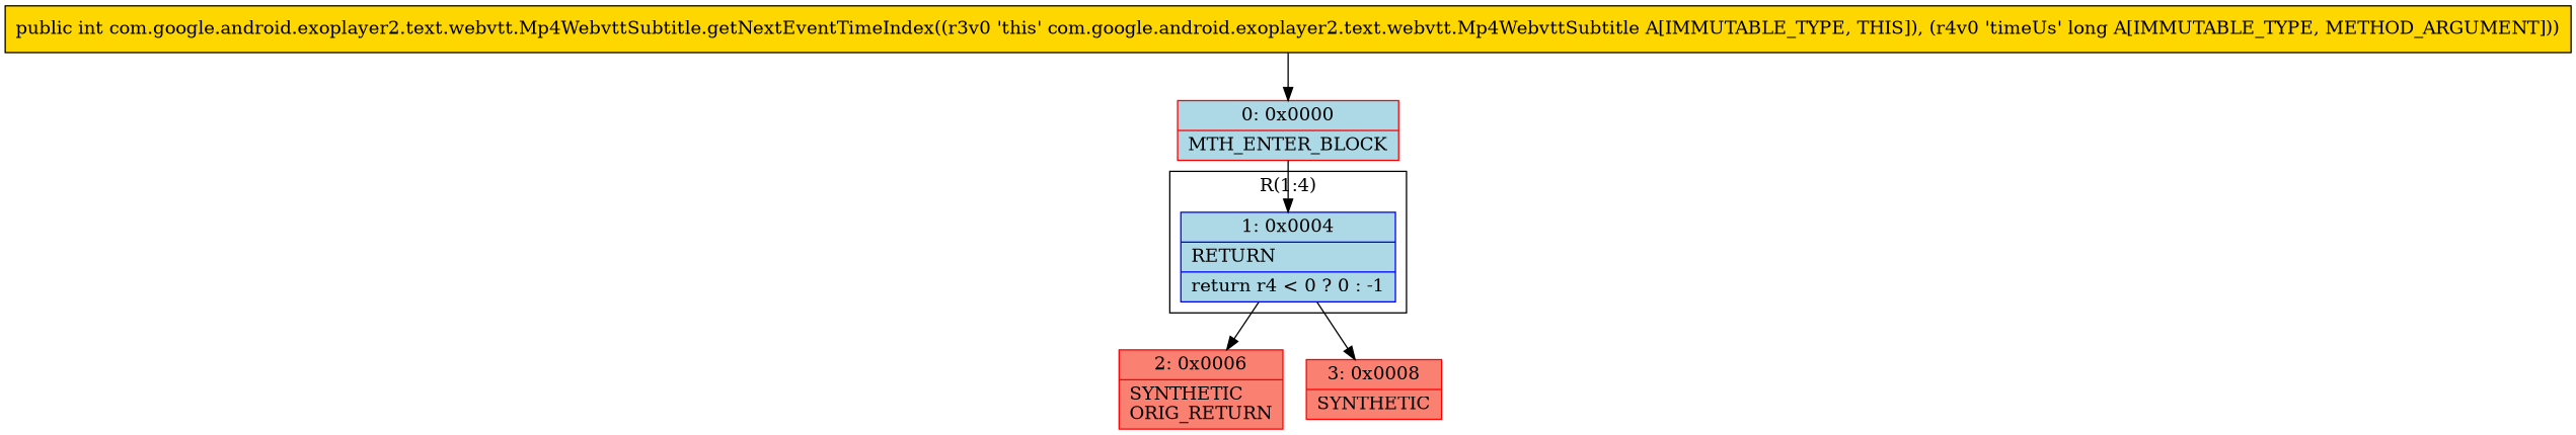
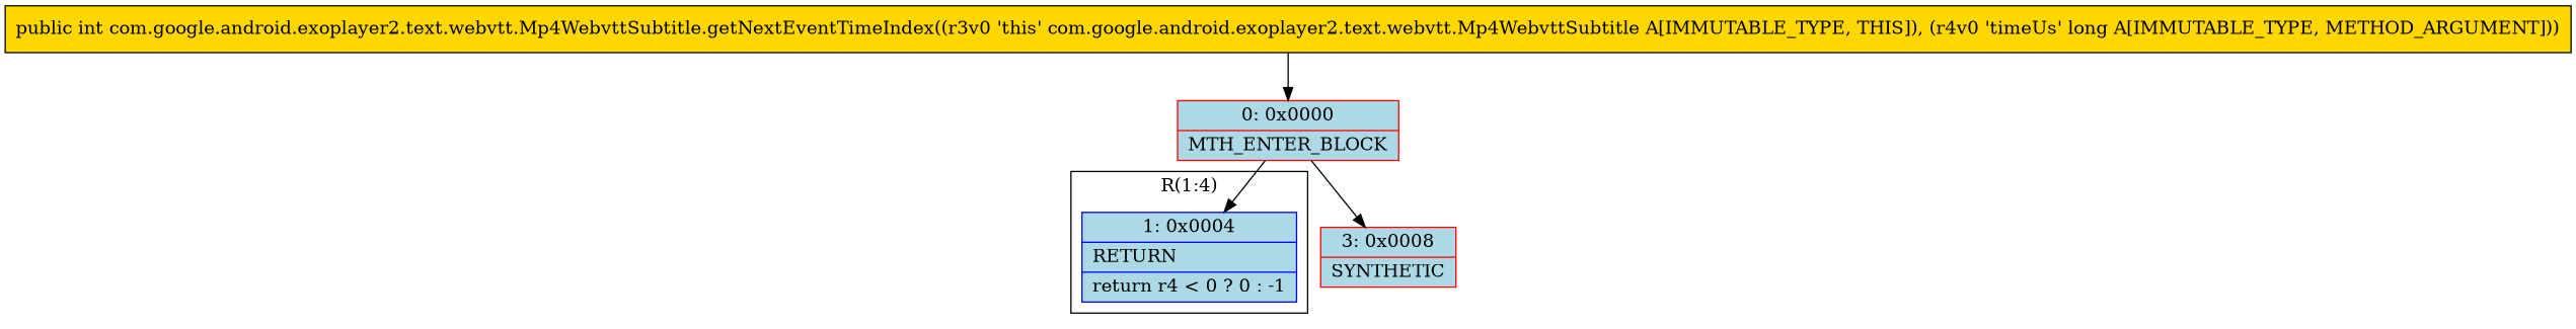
  digraph {
    node [color=red fillcolor=lightblue shape=record style=filled]
    n1 [color=blue label="{1\:\ 0x0004|RETURN\l|return r4 \< 0 ? 0 : \-1\l}"]
-   n2 [fillcolor=salmon label="{2\:\ 0x0006|SYNTHETIC\lORIG_RETURN\l}"]
-   n3 [fillcolor=salmon label="{3\:\ 0x0008|SYNTHETIC\l}"]
+   n3 [label="{3\:\ 0x0008|SYNTHETIC\l}"]
    n4 [label="{0\:\ 0x0000|MTH_ENTER_BLOCK\l}"]
    n5 [fillcolor=gold label="{public int com.google.android.exoplayer2.text.webvtt.Mp4WebvttSubtitle.getNextEventTimeIndex((r3v0 'this' com.google.android.exoplayer2.text.webvtt.Mp4WebvttSubtitle A[IMMUTABLE_TYPE, THIS]), (r4v0 'timeUs' long A[IMMUTABLE_TYPE, METHOD_ARGUMENT])) }" color=""]
    subgraph cluster_1 {
      label="R(1:4)"
      n1
    }
-   n1 -> n2
-   n1 -> n3
+   n4 -> n3
    n4 -> n1
    n5 -> n4
  }
